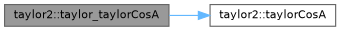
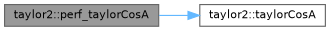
  digraph {
    rankdir=LR
    node [fontname=Helvetica fontsize=10 shape=box style=filled]
-   n1 [color=gray40 fillcolor=grey60 fontcolor=black height=0.2 label="taylor2::taylor_taylorCosA" width=0.4]
+   n1 [color=gray40 fillcolor=grey60 fontcolor=black height=0.2 label="taylor2::perf_taylorCosA" width=0.4]
    n2 [color=grey40 fillcolor=white height=0.2 label="taylor2::taylorCosA" width=0.4]
    n1 -> n2 [color=steelblue1 fontname=Helvetica fontsize=10 labelfontname=Helvetica labelfontsize=10 style=solid]
  }
